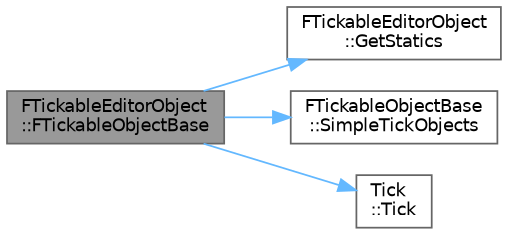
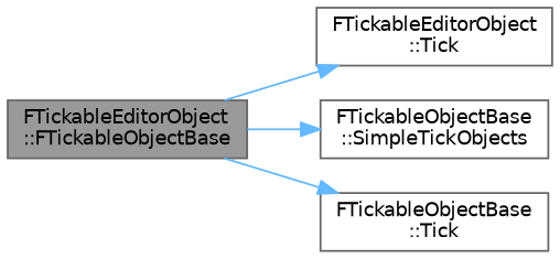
  digraph {
    rankdir=LR
    node [color=grey40 fillcolor=white fontname=Helvetica fontsize=10 shape=box style=filled]
    edge [color=steelblue1 fontname=Helvetica fontsize=10 labelfontname=Helvetica labelfontsize=10 style=solid]
    n1 [color=gray40 fillcolor=grey60 fontcolor=black height=0.2 label="FTickableEditorObject\l::FTickableObjectBase" width=0.4]
-   n2 [height=0.2 label="FTickableEditorObject\l::GetStatics" width=0.4]
+   n2 [height=0.2 label="FTickableEditorObject\l::Tick" width=0.4]
    n3 [height=0.2 label="FTickableObjectBase\l::SimpleTickObjects" width=0.4]
-   n4 [height=0.2 label="Tick\l::Tick" width=0.4]
+   n4 [height=0.2 label="FTickableObjectBase\l::Tick" width=0.4]
    n1 -> n2
    n1 -> n3
    n1 -> n4
  }
